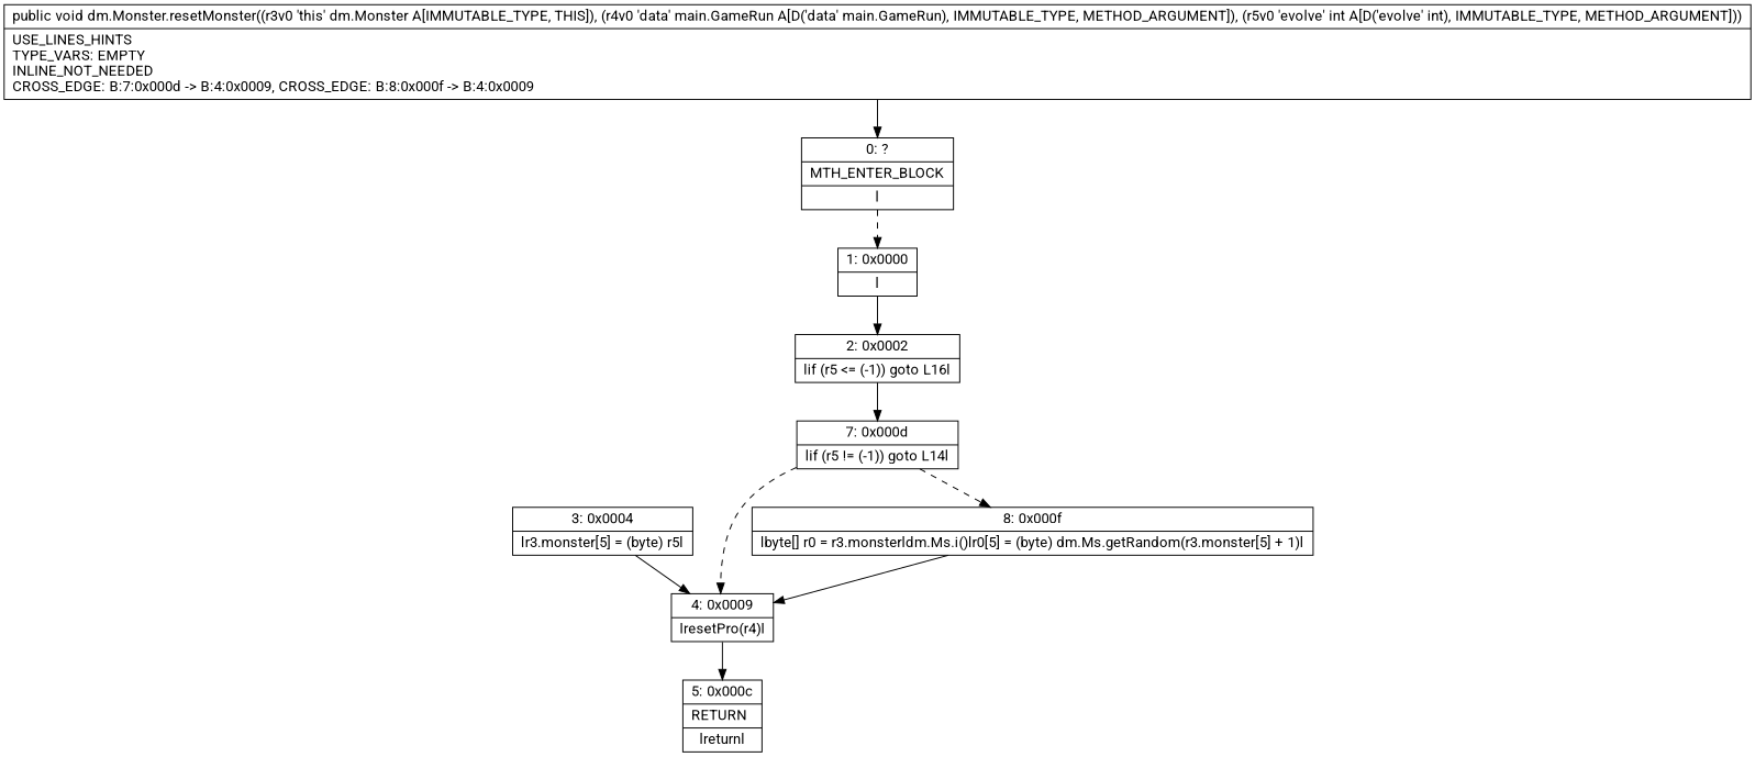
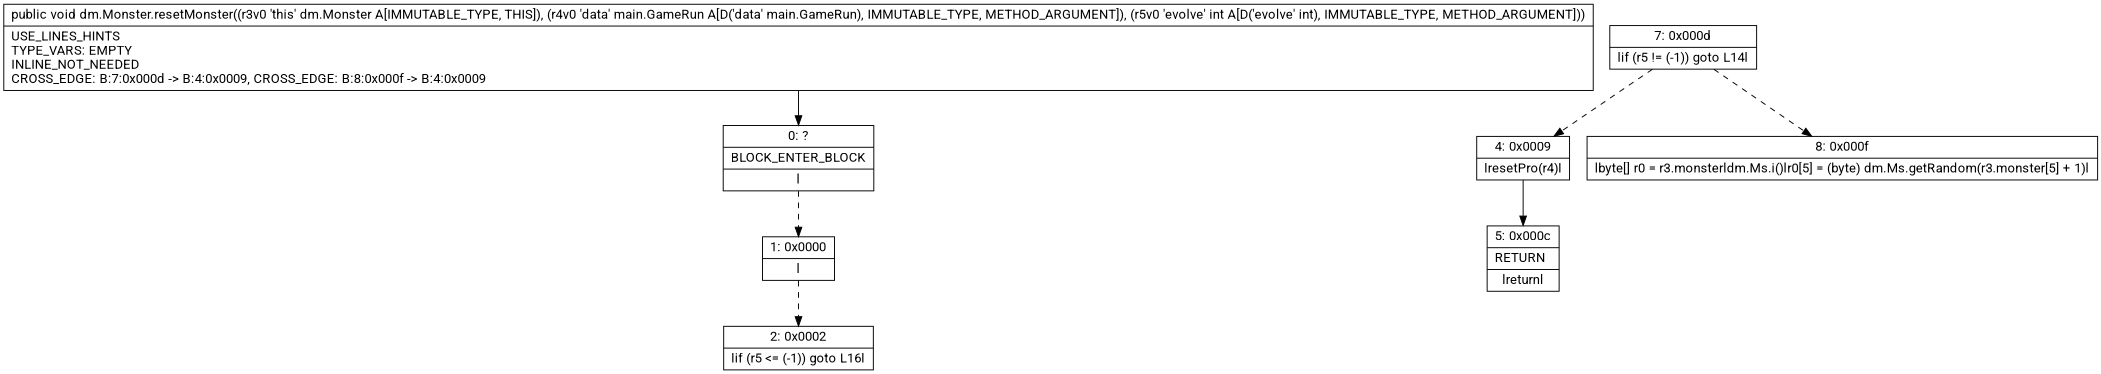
  digraph {
    fontname=Roboto
    node [fontname=Roboto shape=record]
    edge [fontname=Roboto]
-   n1 [label="{0\:\ ?|MTH_ENTER_BLOCK\l|l}"]
+   n1 [label="{0\:\ ?|BLOCK_ENTER_BLOCK\l|l}"]
    n2 [label="{1\:\ 0x0000|l}"]
    n3 [label="{2\:\ 0x0002|lif (r5 \<= (\-1)) goto L16l}"]
    n4 [label="{7\:\ 0x000d|lif (r5 != (\-1)) goto L14l}"]
-   n5 [label="{3\:\ 0x0004|lr3.monster[5] = (byte) r5l}"]
    n6 [label="{4\:\ 0x0009|lresetPro(r4)l}"]
    n7 [label="{8\:\ 0x000f|lbyte[] r0 = r3.monsterldm.Ms.i()lr0[5] = (byte) dm.Ms.getRandom(r3.monster[5] + 1)l}"]
    n8 [label="{5\:\ 0x000c|RETURN\l|lreturnl}"]
    n9 [label="{public void dm.Monster.resetMonster((r3v0 'this' dm.Monster A[IMMUTABLE_TYPE, THIS]), (r4v0 'data' main.GameRun A[D('data' main.GameRun), IMMUTABLE_TYPE, METHOD_ARGUMENT]), (r5v0 'evolve' int A[D('evolve' int), IMMUTABLE_TYPE, METHOD_ARGUMENT]))  | USE_LINES_HINTS\lTYPE_VARS: EMPTY\lINLINE_NOT_NEEDED\lCROSS_EDGE: B:7:0x000d \-\> B:4:0x0009, CROSS_EDGE: B:8:0x000f \-\> B:4:0x0009\l}"]
    n1 -> n2 [style=dashed]
-   n2 -> n3
-   n3 -> n4
+   n2 -> n3 [style=dashed]
    n4 -> n6 [style=dashed]
    n4 -> n7 [style=dashed]
-   n5 -> n6
    n6 -> n8
-   n7 -> n6
    n9 -> n1
  }
